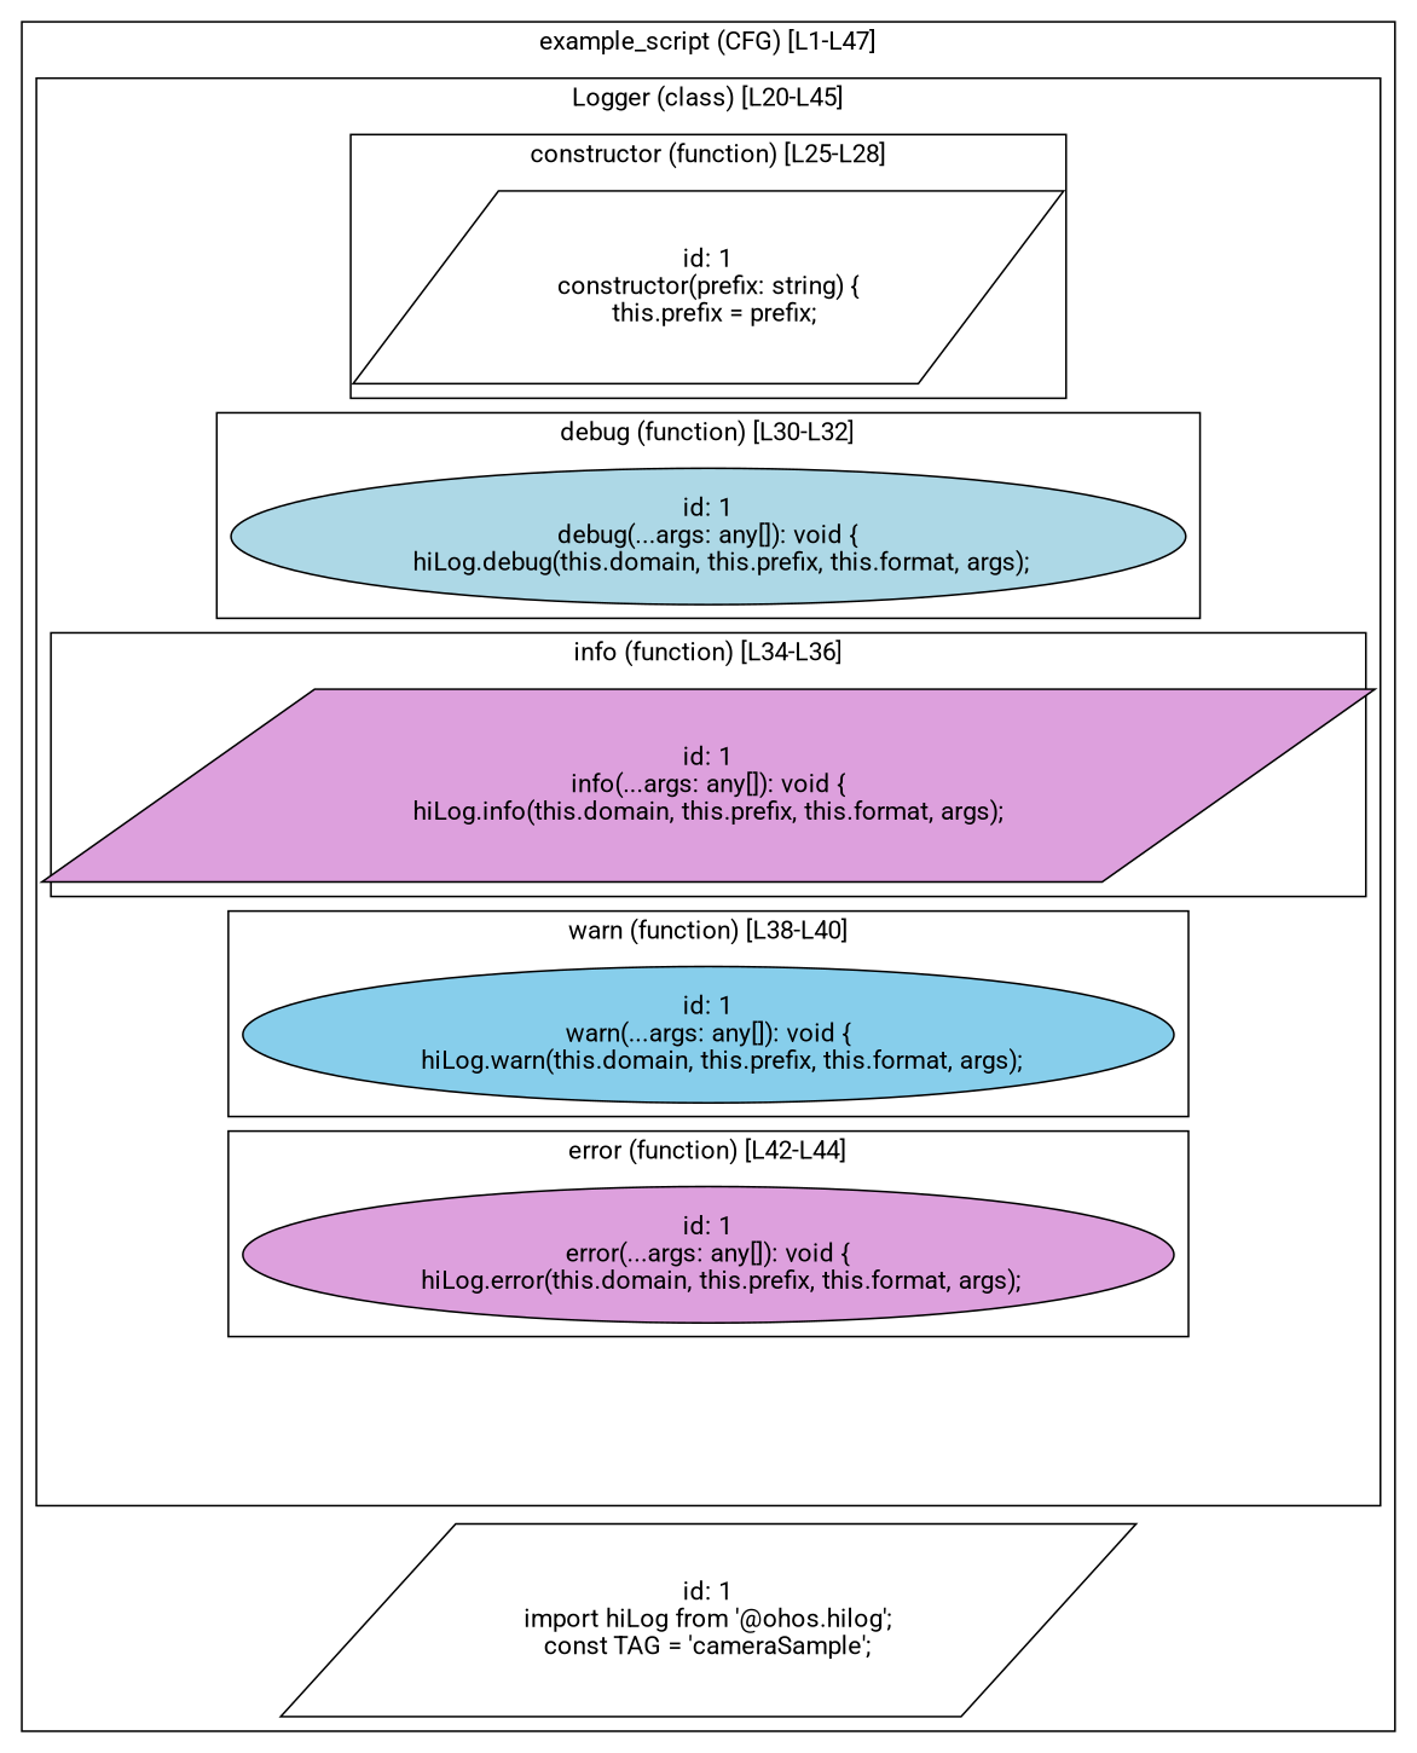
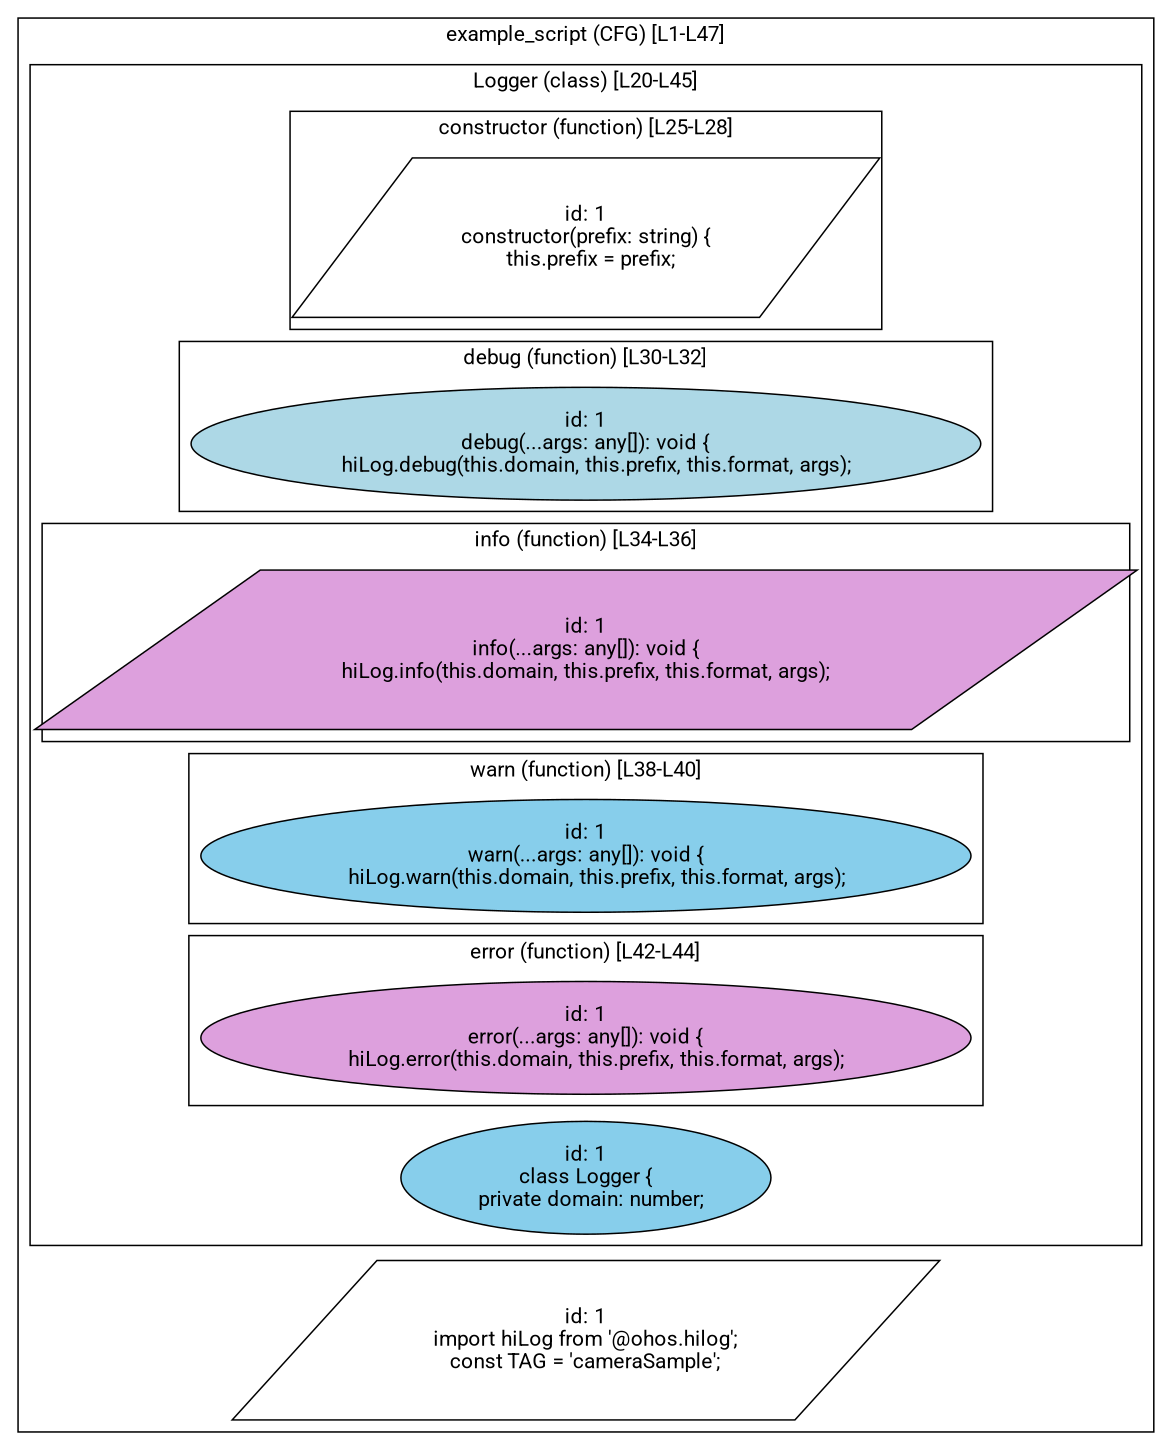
  digraph {
    rankdir=LR
    fontname=Roboto
    node [shape=ellipse style=filled fillcolor=white fontname=Roboto]
    n1 [label="id: 1\nconstructor(prefix: string) {\n  this.prefix = prefix;" shape=parallelogram]
    n2 [label="id: 1\ndebug(...args: any[]): void {\n    hiLog.debug(this.domain, this.prefix, this.format, args);" fillcolor=lightblue]
    n3 [label="id: 1\ninfo(...args: any[]): void {\nhiLog.info(this.domain, this.prefix, this.format, args);" shape=parallelogram fillcolor=plum]
    n4 [label="id: 1\nwarn(...args: any[]): void {\n    hiLog.warn(this.domain, this.prefix, this.format, args);" fillcolor=skyblue]
    n5 [label="id: 1\nerror(...args: any[]): void {\n    hiLog.error(this.domain, this.prefix, this.format, args);" fillcolor=plum]
+   n6 [label="id: 1\nclass Logger {\n  private domain: number;" fillcolor=skyblue]
    n7 [label="id: 1\nimport hiLog from '@ohos.hilog';\nconst TAG = 'cameraSample';" shape=parallelogram]
    subgraph cluster_1 {
      label="example_script (CFG) [L1-L47]"
      n7
      subgraph cluster_2 {
        label="Logger (class) [L20-L45]"
+       n6
        subgraph cluster_3 {
          label="constructor (function) [L25-L28]"
          n1
        }
        subgraph cluster_4 {
          label="debug (function) [L30-L32]"
          n2
        }
        subgraph cluster_5 {
          label="info (function) [L34-L36]"
          n3
        }
        subgraph cluster_6 {
          label="warn (function) [L38-L40]"
          n4
        }
        subgraph cluster_7 {
          label="error (function) [L42-L44]"
          n5
        }
      }
    }
  }
